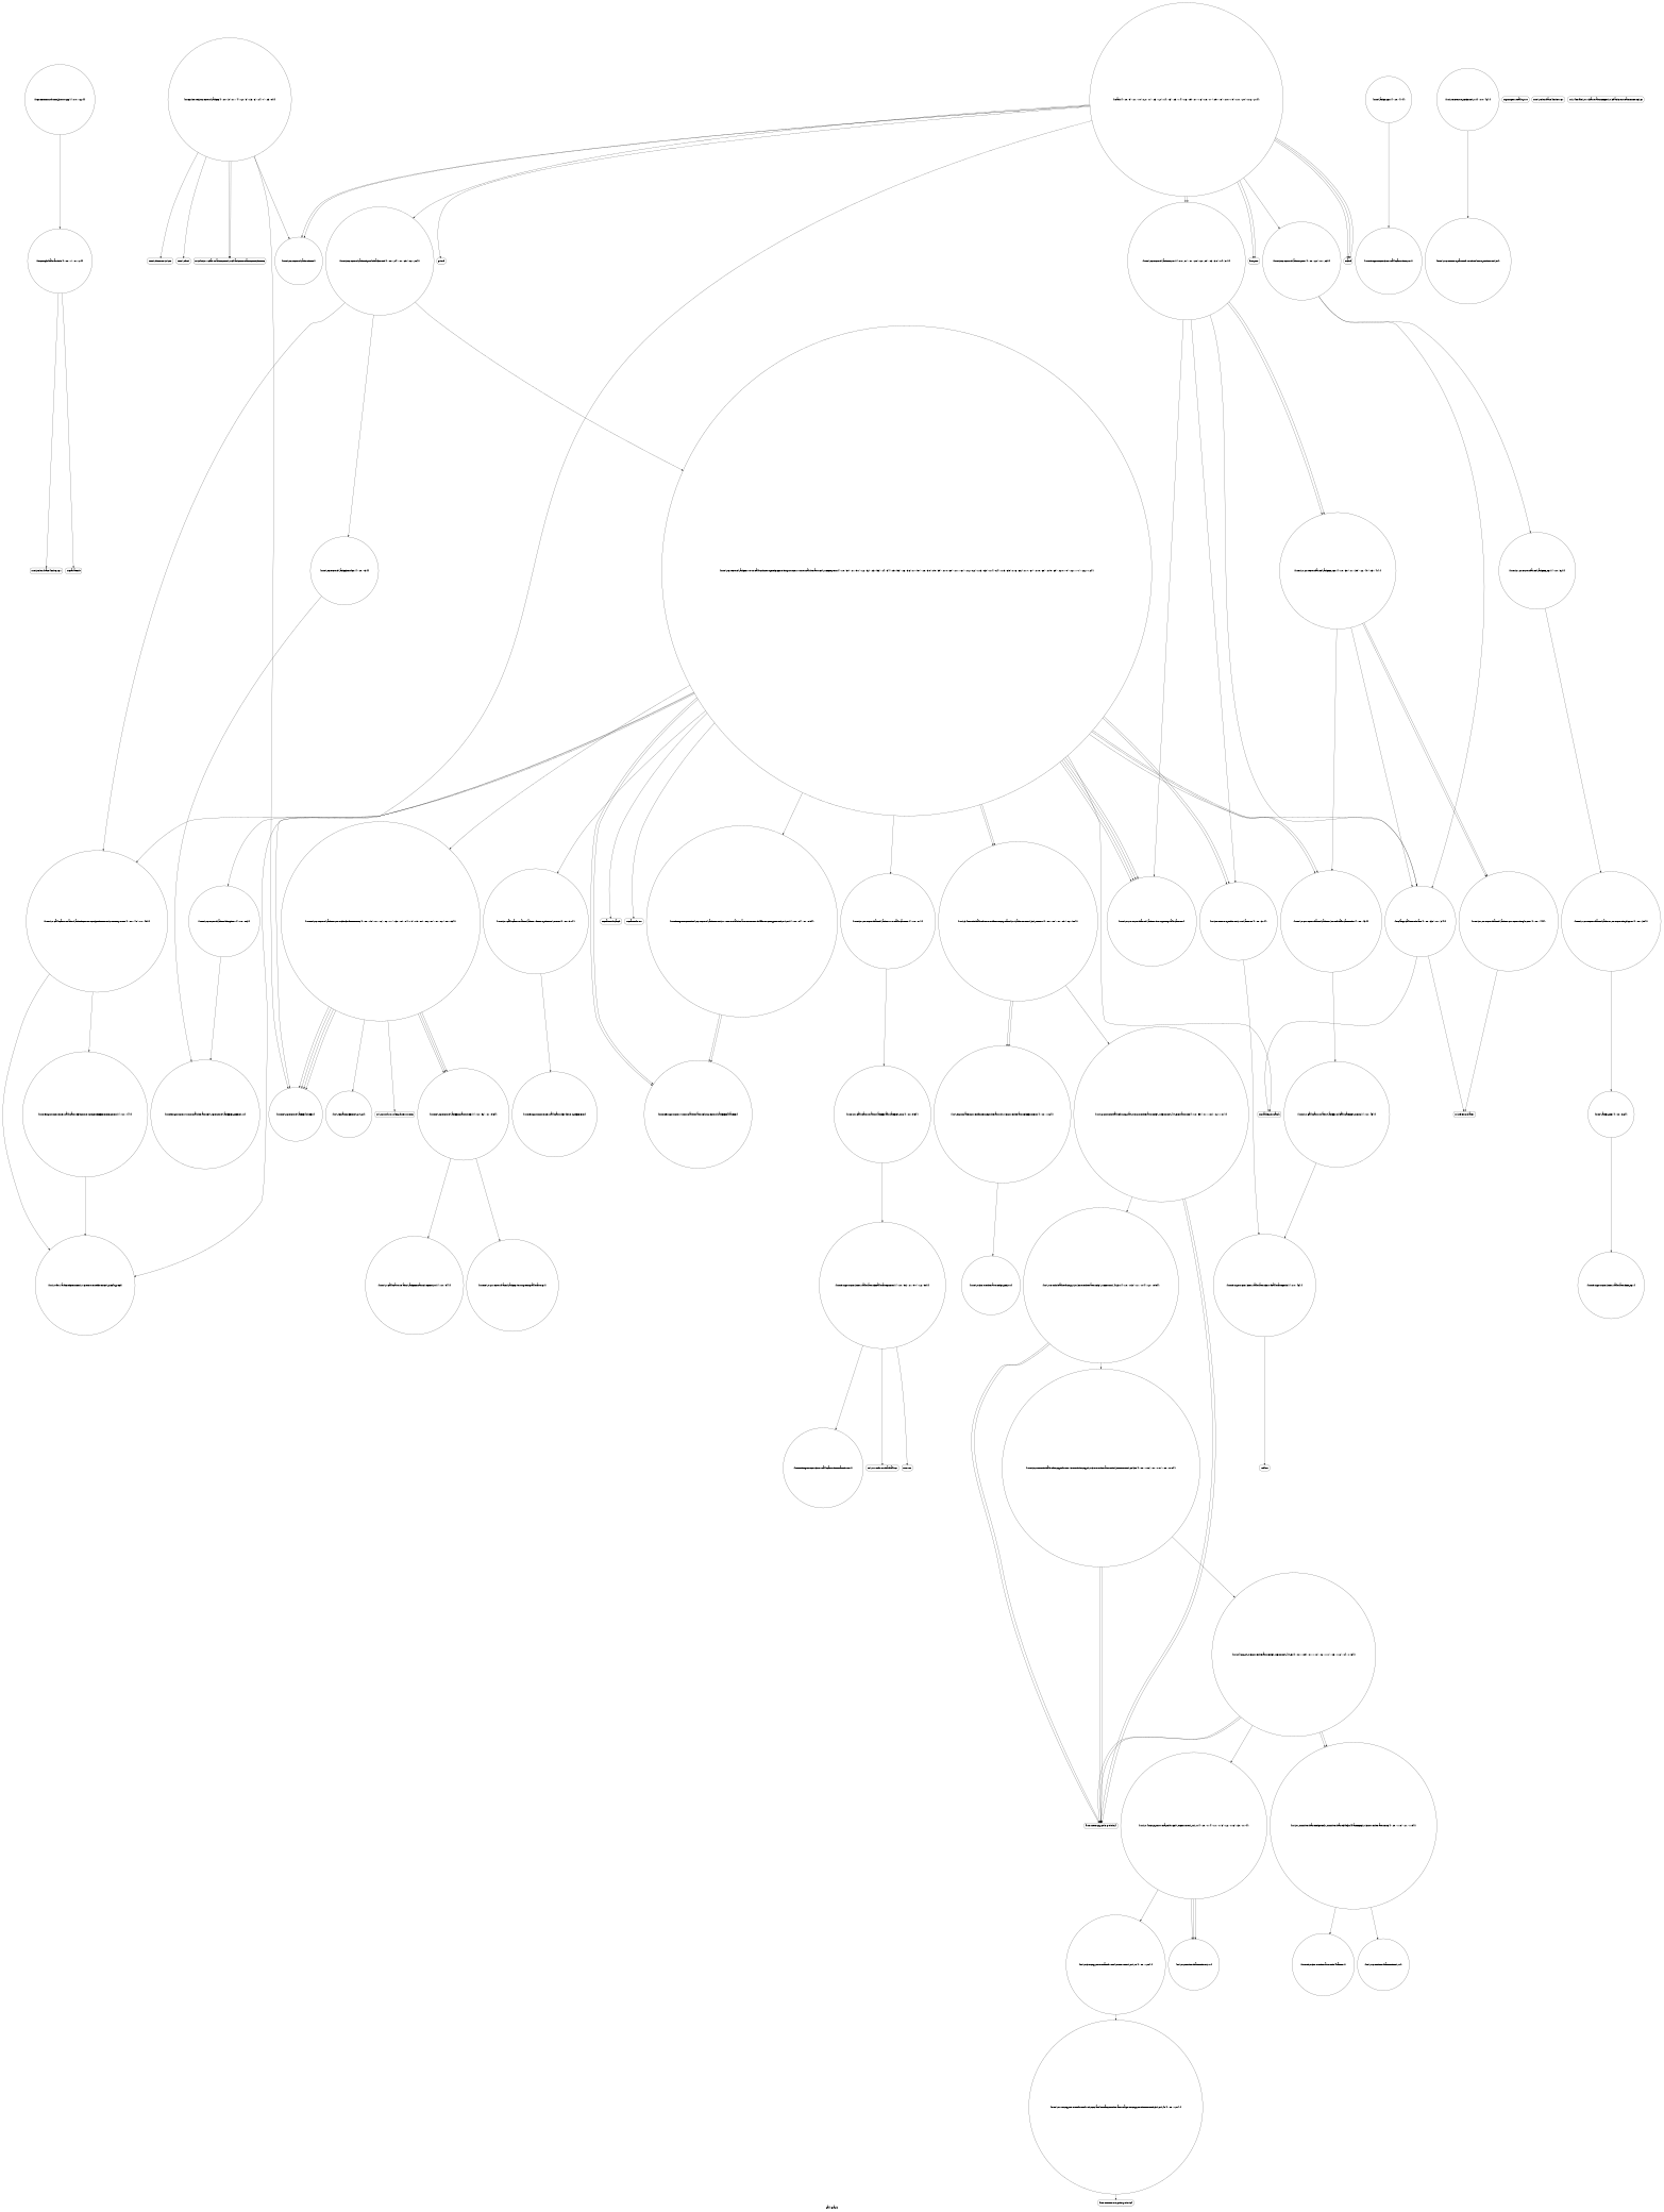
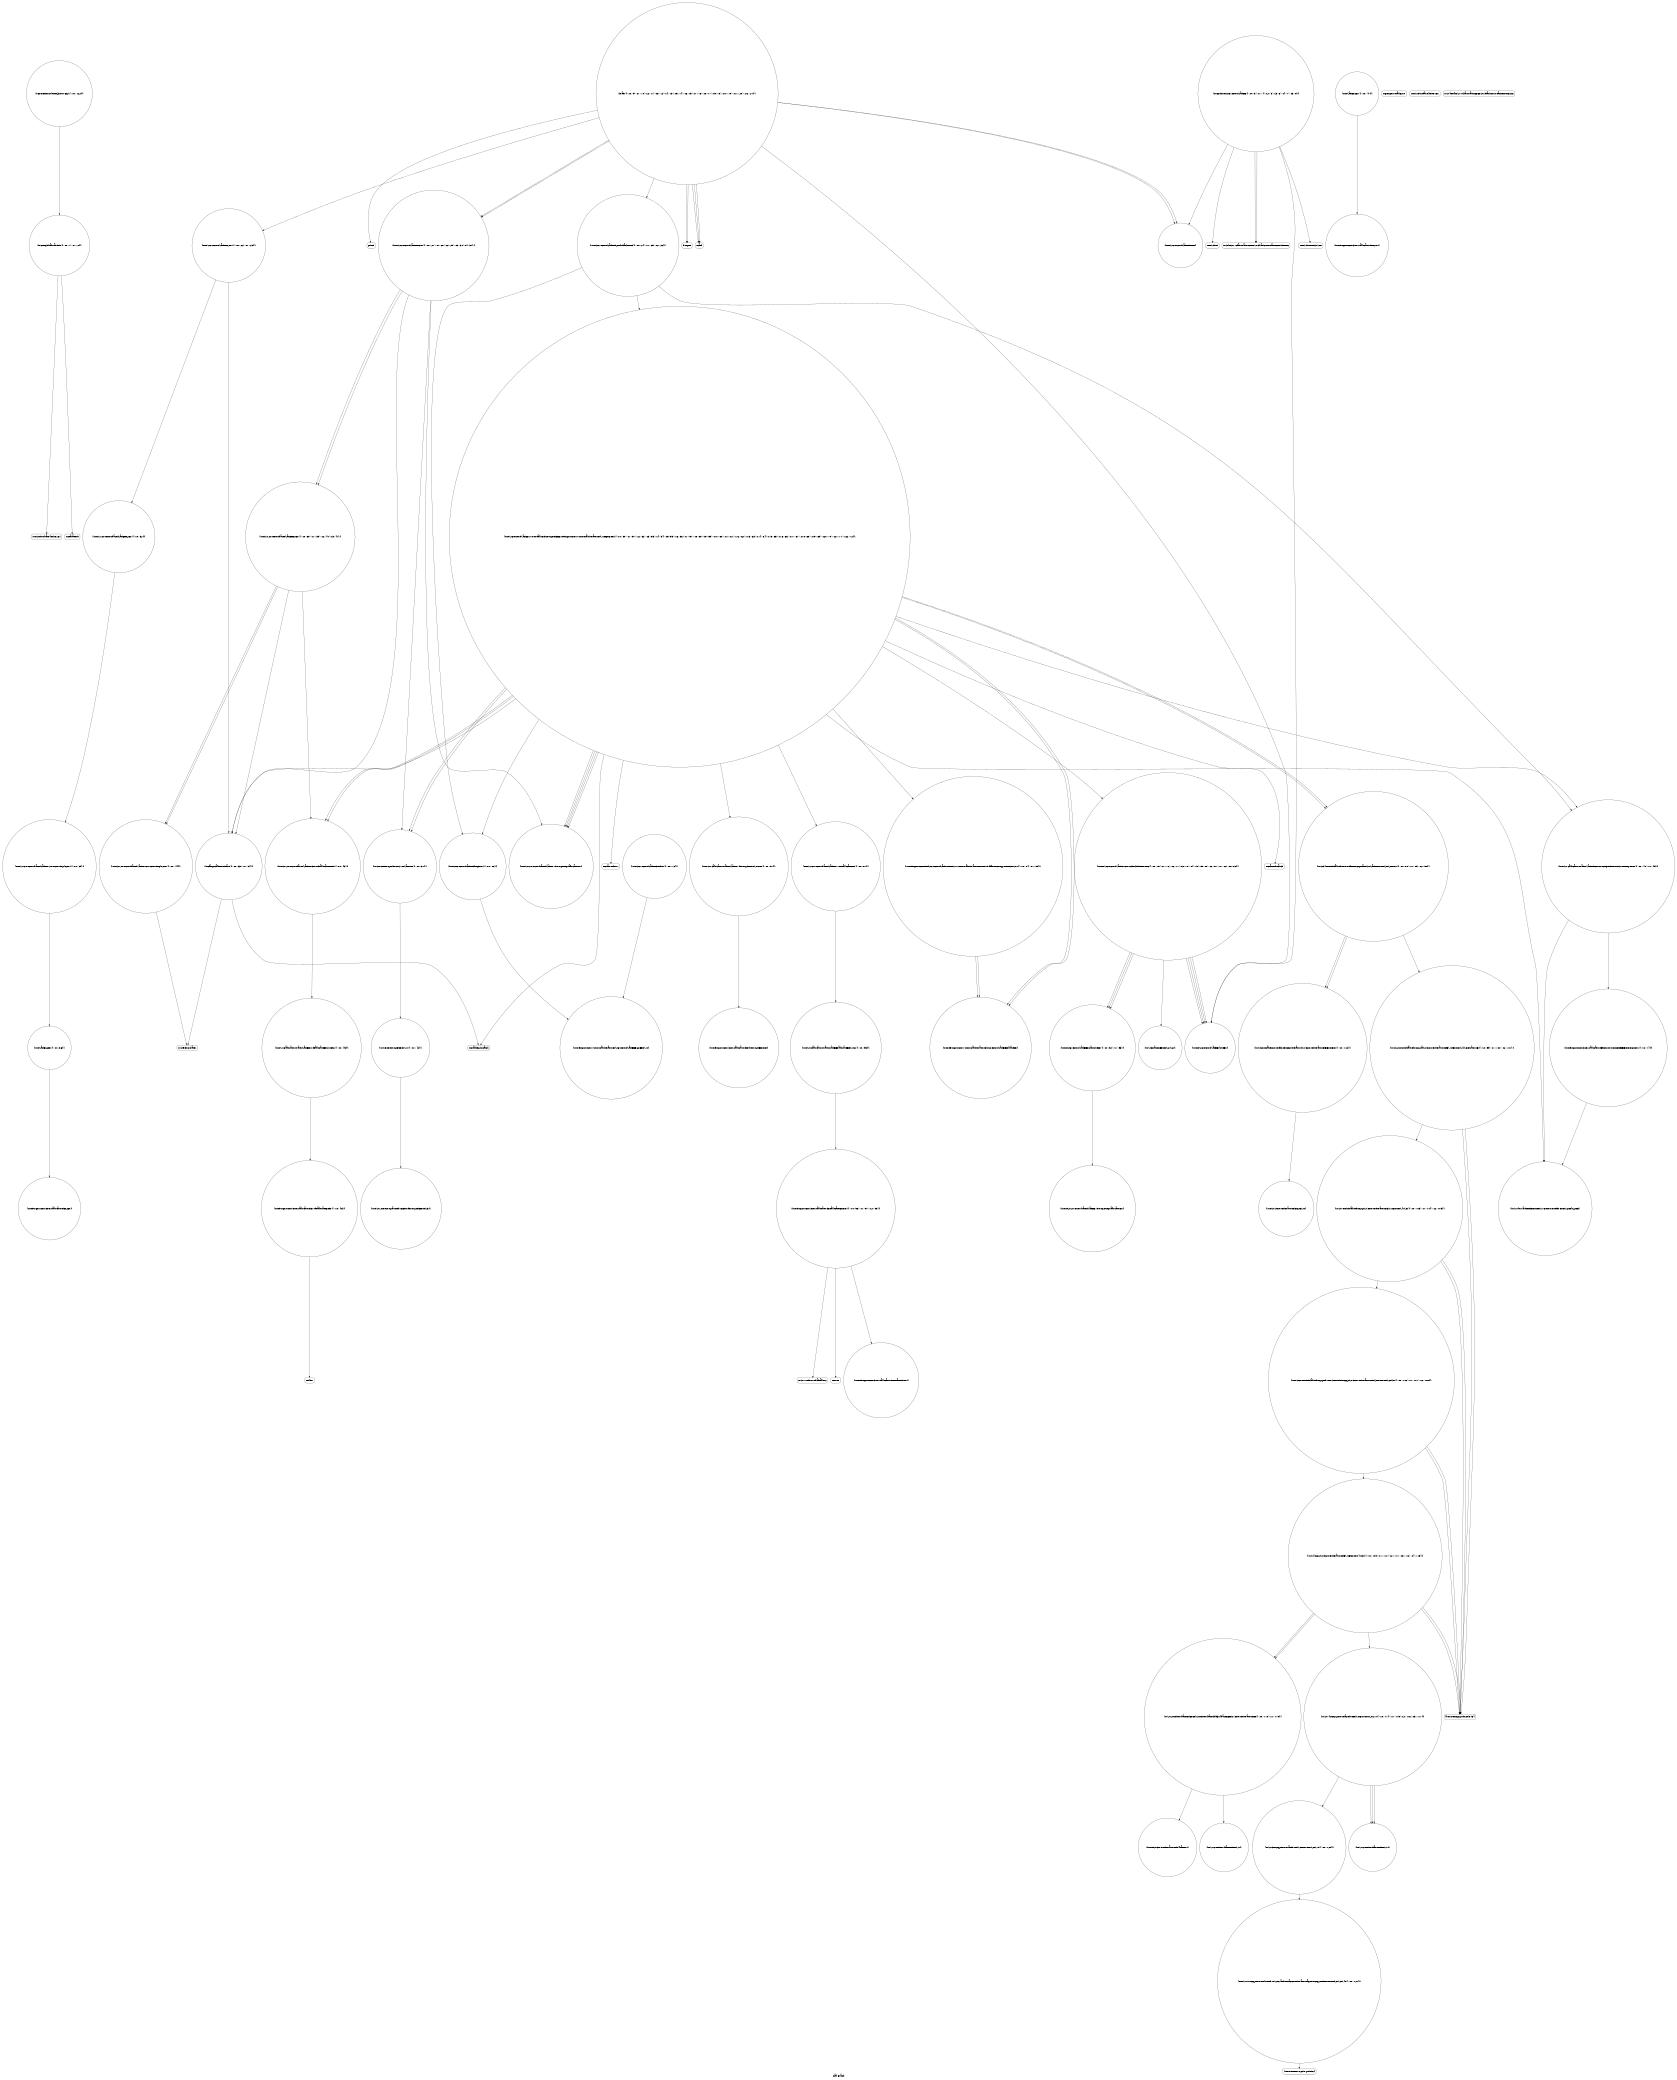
  digraph {
    label="Call Graph"
    node [shape=circle]
    edge [color=black tailport=s0]
    n1 [label="{__cxx_global_var_init|{<s0>1|<s1>2}}"]
    n2 [label="{_ZNSt8ios_base4InitC1Ev}" shape=Mrecord]
    n3 [label="{__cxa_atexit}" shape=Mrecord]
    n4 [label="{_ZNSt6vectorIiSaIiEE5beginEv|{<s0>86}}"]
    n5 [label="{_ZN9__gnu_cxx17__normal_iteratorIPiSt6vectorIiSaIiEEEC2ERKS1_}"]
    n6 [label="{_ZNSolsEi}" shape=Mrecord]
    n7 [label="{_ZNKSt6vectorIiSaIiEE8max_sizeEv|{<s0>92|<s1>93}}"]
    n8 [label="{_ZNKSt12_Vector_baseIiSaIiEE19_M_get_Tp_allocatorEv}"]
-   n9 [label="{_ZNSt16allocator_traitsISaIiEE8max_sizeERKS0_|{<s0>94}}"]
    n10 [label="{_ZNK9__gnu_cxx13new_allocatorIiE8max_sizeEv}"]
    n11 [label="{_ZNSt6vectorIiSaIiEEC2Ev|{<s0>22|<s1>23}}"]
    n12 [label="{_ZNSt12_Vector_baseIiSaIiEEC2Ev|{<s0>32}}"]
    n13 [label="{__clang_call_terminate|{<s0>33|<s1>34}}"]
    n14 [label="{_ZNSt12_Vector_baseIiSaIiEE12_Vector_implC2Ev|{<s0>35}}"]
    n15 [label="{__cxa_begin_catch}" shape=Mrecord]
    n16 [label="{_ZSt9terminatev}" shape=Mrecord]
    n17 [label="{_ZNSaIiEC2Ev|{<s0>36}}"]
    n18 [label="{_ZNSt16allocator_traitsISaIiEE8allocateERS0_m|{<s0>95}}"]
    n19 [label="{_ZN9__gnu_cxx13new_allocatorIiE8allocateEmPKv|{<s0>96|<s1>97|<s2>98}}"]
    n20 [label="{_ZSt17__throw_bad_allocv}" shape=Mrecord]
    n21 [label="{_Znwm}" shape=Mrecord]
    n22 [label="{llvm.memcpy.p0i8.p0i8.i64}" shape=Mrecord]
    n23 [label="{_ZNSt12_Vector_baseIiSaIiEED2Ev|{<s0>38|<s1>39|<s2>40|<s3>41}}"]
    n24 [label="{_ZNSt12_Vector_baseIiSaIiEE13_M_deallocateEPim|{<s0>43}}"]
    n25 [label="{_ZNSt12_Vector_baseIiSaIiEE12_Vector_implD2Ev|{<s0>44}}"]
    n26 [label="{_ZNSt16allocator_traitsISaIiEE10deallocateERS0_Pim|{<s0>45}}"]
    n27 [label="{_ZN9__gnu_cxx13new_allocatorIiE10deallocateEPim|{<s0>46}}"]
    n28 [label="{_ZNSaIiED2Ev|{<s0>47}}"]
    n29 [label="{_ZN9__gnu_cxx13new_allocatorIiED2Ev}"]
    n30 [label="{_ZNSt11__copy_moveILb1ELb1ESt26random_access_iterator_tagE8__copy_mIiEEPT_PKS3_S6_S4_|{<s0>121}}"]
    n31 [label="{llvm.memmove.p0i8.p0i8.i64}" shape=Mrecord]
    n32 [label="{_ZdlPv}" shape=Mrecord]
    n33 [label="{_ZSt7forwardIRKiEOT_RNSt16remove_referenceIS2_E4typeE}"]
    n34 [label="{_Z8printvecSt6vectorIiSaIiEE|{<s0>3|<s1>4|<s2>5|<s3>6|<s4>7|<s5>8}}"]
    n35 [label="{_ZStlsISt11char_traitsIcEERSt13basic_ostreamIcT_ES5_PKc}" shape=Mrecord]
    n36 [label="{_ZNKSt6vectorIiSaIiEE4sizeEv}"]
    n37 [label="{_ZNSt6vectorIiSaIiEEixEm}"]
    n38 [label="{_ZNSolsEPFRSoS_E}" shape=Mrecord]
    n39 [label="{_ZNSt16allocator_traitsISaIiEE7destroyIiEEvRS0_PT_|{<s0>91}}"]
    n40 [label="{_ZN9__gnu_cxx13new_allocatorIiE7destroyIiEEvPT_}"]
    n41 [label="{main|{<s0>9|<s1>10|<s2>11|<s3>12|<s4>13|<s5>14|<s6>15|<s7>16|<s8>17|<s9>18|<s10>19|<s11>20|<s12>21}}"]
    n42 [label="{freopen}" shape=Mrecord]
    n43 [label="{scanf}" shape=Mrecord]
    n44 [label="{_ZNSt6vectorIiSaIiEE9push_backERKi|{<s0>24|<s1>25|<s2>26}}"]
    n45 [label="{_ZNSt6vectorIiSaIiEED2Ev|{<s0>27|<s1>28|<s2>29|<s3>30|<s4>31}}"]
    n46 [label="{printf}" shape=Mrecord]
    n47 [label="{_ZNSt6vectorIiSaIiEE17_M_realloc_insertIJRKiEEEvN9__gnu_cxx17__normal_iteratorIPiS1_EEDpOT_|{<s0>50|<s1>51|<s2>52|<s3>53|<s4>54|<s5>55|<s6>56|<s7>57|<s8>58|<s9>59|<s10>60|<s11>61|<s12>62|<s13>63|<s14>64|<s15>65|<s16>66|<s17>67|<s18>68|<s19>69|<s20>70|<s21>71|<s22>72}}"]
    n48 [label="{_ZNSt16allocator_traitsISaIiEE9constructIiJRKiEEEvRS0_PT_DpOT0_|{<s0>48|<s1>49}}"]
    n49 [label="{_ZNSt6vectorIiSaIiEE3endEv|{<s0>73}}"]
    n50 [label="{_ZNSt12_Vector_baseIiSaIiEE19_M_get_Tp_allocatorEv}"]
    n51 [label="{_ZSt8_DestroyIPiiEvT_S1_RSaIT0_E|{<s0>37}}"]
    n52 [label="{_ZNKSt6vectorIiSaIiEE12_M_check_lenEmPKc|{<s0>75|<s1>76|<s2>77|<s3>78|<s4>79|<s5>80|<s6>81|<s7>82|<s8>83}}"]
    n53 [label="{_ZN9__gnu_cxxmiIPiSt6vectorIiSaIiEEEENS_17__normal_iteratorIT_T0_E15difference_typeERKS8_SB_|{<s0>84|<s1>85}}"]
    n54 [label="{_ZNSt12_Vector_baseIiSaIiEE11_M_allocateEm|{<s0>87}}"]
    n55 [label="{_ZNK9__gnu_cxx17__normal_iteratorIPiSt6vectorIiSaIiEEE4baseEv}"]
    n56 [label="{_ZSt34__uninitialized_move_if_noexcept_aIPiS0_SaIiEET0_T_S3_S2_RT1_|{<s0>88|<s1>89|<s2>90}}"]
    n57 [label="{__cxa_end_catch}" shape=Mrecord]
    n58 [label="{__cxa_rethrow}" shape=Mrecord]
    n59 [label="{_ZN9__gnu_cxx13new_allocatorIiE9constructIiJRKiEEEvPT_DpOT0_|{<s0>74}}"]
    n60 [label="{_ZSt8_DestroyIPiEvT_S1_|{<s0>42}}"]
    n61 [label="{_ZNSt12_Destroy_auxILb1EE9__destroyIPiEEvT_S3_}"]
    n62 [label="{_ZSt22__uninitialized_copy_aISt13move_iteratorIPiES1_iET0_T_S4_S3_RSaIT1_E|{<s0>99|<s1>100|<s2>101}}"]
    n63 [label="{_ZSt18uninitialized_copyISt13move_iteratorIPiES1_ET0_T_S4_S3_|{<s0>103|<s1>104|<s2>105}}"]
    n64 [label="{_ZNSt20__uninitialized_copyILb1EE13__uninit_copyISt13move_iteratorIPiES3_EET0_T_S6_S5_|{<s0>106|<s1>107|<s2>108}}"]
    n65 [label="{_ZSt4copyISt13move_iteratorIPiES1_ET0_T_S4_S3_|{<s0>109|<s1>110|<s2>111|<s3>112|<s4>113}}"]
    n66 [label="{_ZN9__gnu_cxx13new_allocatorIiEC2Ev}"]
    n67 [label="{_ZSt12__miter_baseIPiEDTcl12__miter_basecldtfp_4baseEEESt13move_iteratorIT_E|{<s0>118|<s1>119}}"]
    n68 [label="{_ZNKSt13move_iteratorIPiE4baseEv}"]
    n69 [label="{_ZSt12__miter_baseIPiET_S1_}"]
    n70 [label="{_ZNSt13move_iteratorIPiEC2ES0_}"]
-   n71 [label="{_ZSt20__throw_length_errorPKc}" shape=Mrecord]
    n72 [label="{_ZSt3maxImERKT_S2_S2_}"]
    n73 [label="{_ZSt32__make_move_if_noexcept_iteratorIiSt13move_iteratorIPiEET0_PT_|{<s0>102}}"]
    n74 [label="{__gxx_personality_v0}" shape=Mrecord]
    n75 [label="{_ZSt14__copy_move_a2ILb1EPiS0_ET1_T0_S2_S1_|{<s0>114|<s1>115|<s2>116|<s3>117}}"]
    n76 [label="{_ZSt13__copy_move_aILb1EPiS0_ET1_T0_S2_S1_|{<s0>120}}"]
    n77 [label="{_ZSt12__niter_baseIPiET_S1_}"]
    n78 [label="{_ZNSt8ios_base4InitD1Ev}" shape=Mrecord]
    n79 [label="{_GLOBAL__sub_I_AjJi_0_0.cpp|{<s0>122}}"]
    n80 [label="{_ZSt4endlIcSt11char_traitsIcEERSt13basic_ostreamIT_T0_ES6_}" shape=Mrecord]
    n1 -> n2
    n1 -> n3 [tailport=s1]
    n4 -> n5
    n7 -> n8
-   n7 -> n9 [tailport=s1]
    n11 -> n12
    n11 -> n13 [tailport=s1]
    n12 -> n14
    n13 -> n15
    n13 -> n16 [tailport=s1]
    n14 -> n17
    n17 -> n66
    n18 -> n19
    n19 -> n10
    n19 -> n20 [tailport=s1]
    n19 -> n21 [tailport=s2]
    n23 -> n13 [tailport=s3]
    n23 -> n24
    n23 -> n25 [tailport=s1]
    n23 -> n25 [tailport=s2]
    n24 -> n26
    n25 -> n16
    n26 -> n27
    n27 -> n32
    n28 -> n29
    n30 -> n31
    n34 -> n6 [tailport=s3]
    n34 -> n35
    n34 -> n35 [tailport=s4]
    n34 -> n36 [tailport=s1]
    n34 -> n37 [tailport=s2]
    n34 -> n38 [tailport=s5]
    n39 -> n40
    n41 -> n11 [tailport=s4]
    n41 -> n36 [tailport=s9]
    n41 -> n37 [tailport=s8]
    n41 -> n37 [tailport=s10]
    n41 -> n42
    n41 -> n42 [tailport=s1]
    n41 -> n43 [tailport=s2]
    n41 -> n43 [tailport=s3]
    n41 -> n43 [tailport=s5]
    n41 -> n44 [tailport=s6]
    n41 -> n45 [tailport=s7]
    n41 -> n45 [tailport=s12]
    n41 -> n46 [tailport=s11]
    n44 -> n47 [tailport=s2]
    n44 -> n48
-   n44 -> n49 [tailport=s1]
+   n44 -> n4 [tailport=s1]
    n45 -> n13 [tailport=s4]
    n45 -> n23 [tailport=s2]
    n45 -> n23 [tailport=s3]
    n45 -> n50
    n45 -> n51 [tailport=s1]
    n47 -> n4 [tailport=s1]
    n47 -> n13 [tailport=s22]
    n47 -> n15 [tailport=s12]
    n47 -> n24 [tailport=s17]
    n47 -> n24 [tailport=s21]
    n47 -> n33 [tailport=s4]
    n47 -> n39 [tailport=s13]
    n47 -> n48 [tailport=s5]
    n47 -> n50 [tailport=s7]
    n47 -> n50 [tailport=s10]
    n47 -> n50 [tailport=s15]
    n47 -> n50 [tailport=s19]
    n47 -> n51 [tailport=s16]
    n47 -> n51 [tailport=s20]
    n47 -> n52
    n47 -> n53 [tailport=s2]
    n47 -> n54 [tailport=s3]
    n47 -> n55 [tailport=s6]
    n47 -> n55 [tailport=s9]
    n47 -> n56 [tailport=s8]
    n47 -> n56 [tailport=s11]
    n47 -> n57 [tailport=s14]
    n47 -> n58 [tailport=s18]
    n48 -> n33
    n48 -> n59 [tailport=s1]
    n49 -> n5
-   n51 -> n27
+   n51 -> n60
    n52 -> n7
    n52 -> n7 [tailport=s7]
    n52 -> n7 [tailport=s8]
    n52 -> n36 [tailport=s1]
    n52 -> n36 [tailport=s3]
    n52 -> n36 [tailport=s4]
    n52 -> n36 [tailport=s6]
-   n52 -> n71 [tailport=s2]
    n52 -> n72 [tailport=s5]
    n53 -> n55
    n53 -> n55 [tailport=s1]
    n54 -> n18
    n56 -> n62 [tailport=s2]
    n56 -> n73
    n56 -> n73 [tailport=s1]
    n59 -> n33
    n60 -> n61
    n62 -> n22
    n62 -> n22 [tailport=s1]
    n62 -> n63 [tailport=s2]
    n63 -> n22
    n63 -> n22 [tailport=s1]
    n63 -> n64 [tailport=s2]
    n64 -> n22
    n64 -> n22 [tailport=s1]
    n64 -> n65 [tailport=s2]
    n65 -> n22
    n65 -> n22 [tailport=s2]
    n65 -> n67 [tailport=s1]
    n65 -> n67 [tailport=s3]
    n65 -> n75 [tailport=s4]
    n67 -> n68
    n67 -> n69 [tailport=s1]
    n73 -> n70
    n75 -> n76 [tailport=s3]
    n75 -> n77
    n75 -> n77 [tailport=s1]
    n75 -> n77 [tailport=s2]
    n76 -> n30
    n79 -> n1
  }
